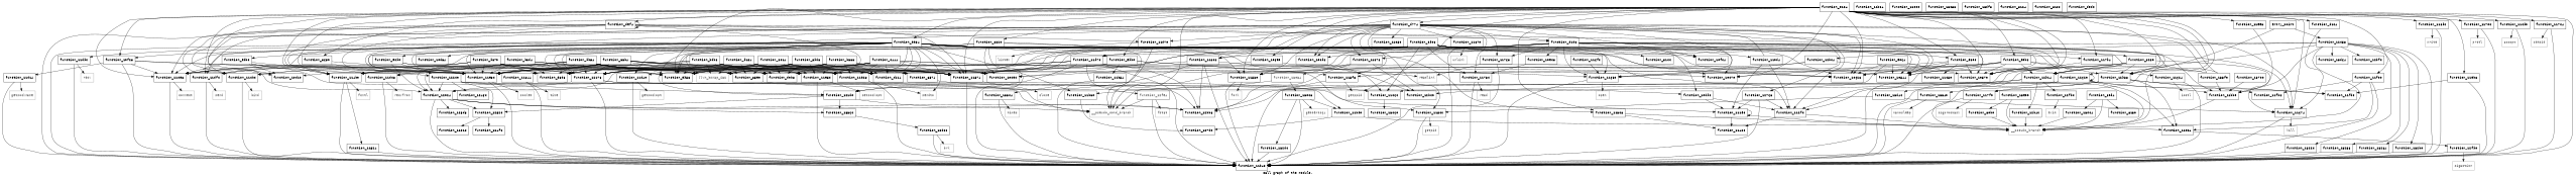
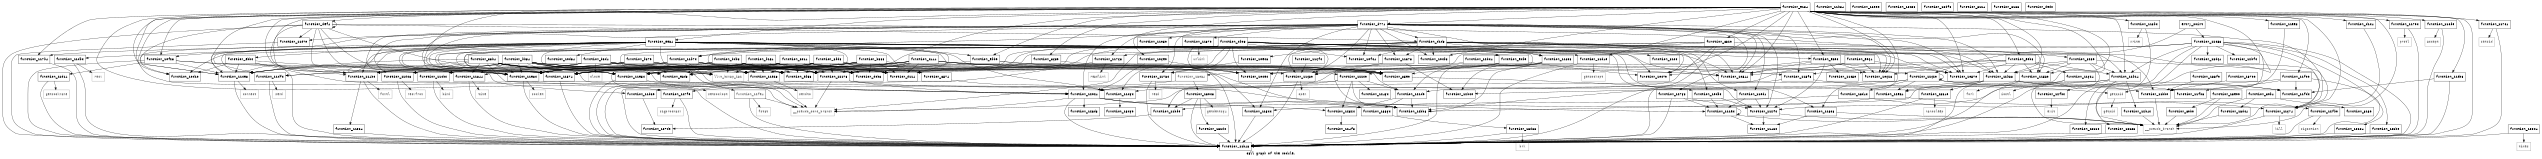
  digraph {
    fontname="DejaVu Sans Mono"
    label="Call graph of the module."
    node [fontname="DejaVu Sans Mono" shape=record]
    edge [fontname="DejaVu Sans Mono"]
    n1 [label="{function_117c4}"]
    n2 [label="{function_11b48}"]
    n3 [color=gray50 fontcolor=gray50 label="{setsid}"]
    n4 [label="{function_e0b8}"]
    n5 [label="{function_116a0}"]
    n6 [label="{function_11624}"]
    n7 [label="{function_10544}"]
    n8 [label="{function_10570}"]
    n9 [label="{function_10628}"]
    n10 [label="{function_115a0}"]
    n11 [label="{function_12914}"]
    n12 [label="{function_129a8}"]
    n13 [color=gray50 fontcolor=gray50 label="{open}"]
    n14 [color=gray50 fontcolor=gray50 label="{ioctl}"]
    n15 [color=gray50 fontcolor=gray50 label="{fork}"]
    n16 [color=gray50 fontcolor=gray50 label="{__pseudo_branch}"]
    n17 [label="{function_12bb8}"]
    n18 [label="{function_12bc0}"]
    n19 [label="{function_12fbc}"]
    n20 [label="{function_12b4c}"]
    n21 [label="{function_117f0}"]
    n22 [label="{function_11fdc}"]
    n23 [label="{function_11fb8}"]
    n24 [label="{function_12ea4}"]
    n25 [label="{function_13340}"]
    n26 [label="{function_ea0c}"]
    n27 [label="{function_112fc}"]
    n28 [label="{function_10c70}"]
    n29 [label="{function_11c50}"]
    n30 [label="{function_114ac}"]
    n31 [label="{function_e1a4}"]
    n32 [label="{function_1189c}"]
    n33 [label="{function_e9b0}"]
    n34 [label="{function_e958}"]
    n35 [label="{function_11ce8}"]
    n36 [label="{function_1170c}"]
    n37 [label="{function_ee34}"]
    n38 [label="{function_113c8}"]
    n39 [label="{function_114b0}"]
    n40 [label="{function_11d40}"]
    n41 [label="{function_11794}"]
    n42 [label="{function_106e0}"]
    n43 [label="{function_11574}"]
    n44 [label="{function_11674}"]
    n45 [label="{function_10c98}"]
    n46 [label="{function_10f28}"]
    n47 [label="{function_11c90}"]
    n48 [label="{function_10d10}"]
    n49 [label="{function_11dfc}"]
    n50 [label="{function_11e8c}"]
    n51 [label="{function_11eb8}"]
    n52 [label="{function_11ee8}"]
    n53 [label="{function_11f00}"]
    n54 [color=gray50 fontcolor=gray50 label="{__pseudo_cond_branch}"]
    n55 [label="{function_8320}"]
    n56 [label="{function_8650}"]
    n57 [label="{function_d1c4}"]
    n58 [label="{function_d774}"]
    n59 [label="{function_def4}"]
    n60 [color=gray50 fontcolor=gray50 label="{getppid}"]
    n61 [color=gray50 fontcolor=gray50 label="{sigprocmask}"]
    n62 [color=gray50 fontcolor=gray50 label="{write}"]
    n63 [label="{function_11844}"]
-   n64 [label="{function_11b54}"]
    n65 [label="{function_115cc}"]
    n66 [label="{function_115f8}"]
    n67 [color=gray50 fontcolor=gray50 label="{connect}"]
    n68 [color=gray50 fontcolor=gray50 label="{prctl}"]
    n69 [label="{function_11d9c}"]
    n70 [label="{function_ebbc}"]
    n71 [label="{function_10d34}"]
    n72 [label="{function_12178}"]
    n73 [label="{function_ec90}"]
    n74 [label="{function_11ba0}"]
    n75 [label="{function_11dc8}"]
    n76 [label="{function_11c6c}"]
    n77 [label="{function_11e5c}"]
    n78 [label="{function_11e28}"]
    n79 [color=gray50 fontcolor=gray50 label="{llvm_bswap_i32}"]
    n80 [label="{function_d0b8}"]
    n81 [label="{function_d114}"]
    n82 [label="{function_11524}"]
    n83 [color=gray50 fontcolor=gray50 label="{fcntl}"]
    n84 [color=gray50 fontcolor=gray50 label="{getsockopt}"]
    n85 [label="{function_12024}"]
    n86 [label="{function_10cec}"]
    n87 [color=gray50 fontcolor=gray50 label="{close}"]
    n88 [color=gray50 fontcolor=gray50 label="{kill}"]
    n89 [label="{function_11d14}"]
    n90 [color=gray50 fontcolor=gray50 label="{accept}"]
    n91 [color=gray50 fontcolor=gray50 label="{send}"]
    n92 [color=gray50 fontcolor=gray50 label="{socket}"]
    n93 [label="{function_11bb0}"]
    n94 [label="{function_121d0}"]
    n95 [label="{function_8230}"]
    n96 [label="{function_122c0}"]
    n97 [color=gray50 fontcolor=gray50 label="{recv}"]
    n98 [label="{function_11870}"]
    n99 [label="{function_110d4}"]
    n100 [label="{function_118c8}"]
    n101 [label="{function_1197c}"]
    n102 [label="{function_10fc4}"]
    n103 [label="{function_11050}"]
    n104 [label="{function_11a78}"]
    n105 [label="{function_1173c}"]
    n106 [label="{function_11768}"]
    n107 [label="{function_11d70}"]
    n108 [label="{function_11cbc}"]
    n109 [label="{function_12768}"]
    n110 [label="{function_d1d8}"]
    n111 [color=gray50 fontcolor=gray50 label="{time}"]
    n112 [color=gray50 fontcolor=gray50 label="{unlink}"]
    n113 [label="{function_ead8}"]
    n114 [label="{function_111ec}"]
    n115 [label="{function_1336c}"]
    n116 [label="{function_1252c}"]
    n117 [fontcolor=gray50 label="{function_12fe4}"]
    n118 [color=gray50 fontcolor=gray50 label="{fstat}"]
    n119 [label="{function_123d8}"]
    n120 [label="{function_133c4}"]
    n121 [color=gray50 fontcolor=gray50 label="{getpid}"]
    n122 [label="{function_116fc}"]
    n123 [fontcolor=gray50 label="{function_13034}"]
    n124 [label="{function_130c8}"]
    n125 [label="{function_11b90}"]
    n126 [label="{function_1246c}"]
    n127 [label="{function_137d0}"]
    n128 [color=gray50 fontcolor=gray50 label="{recvfrom}"]
    n129 [label="{function_13c60}"]
    n130 [color=gray50 fontcolor=gray50 label="{setsockopt}"]
    n131 [color=gray50 fontcolor=gray50 label="{sendto}"]
    n132 [label="{function_10d9c}"]
    n133 [color=gray50 fontcolor=gray50 label="{times}"]
    n134 [label="{function_11b84}"]
    n135 [color=gray50 fontcolor=gray50 label="{getsockname}"]
    n136 [color=gray50 fontcolor=gray50 label="{read}"]
    n137 [color=gray50 fontcolor=gray50 label="{readlink}"]
-   n138 [color=gray50 fontcolor=gray50 label="{listen}"]
    n139 [label="{function_10ec8}"]
    n140 [color=gray50 fontcolor=gray50 label="{bind}"]
    n141 [label="{function_12f90}"]
    n142 [label="{function_12000}"]
    n143 [color=gray50 fontcolor=gray50 label="{sigaction}"]
    n144 [color=gray50 fontcolor=gray50 label="{exit}"]
    n145 [color=gray50 fontcolor=gray50 label="{getdents64}"]
    n146 [color=gray50 fontcolor=gray50 label="{nanosleep}"]
    n147 [color=gray50 fontcolor=gray50 label="{brk}"]
    n148 [label="{function_132dc}"]
    n149 [label="{function_1322c}"]
    n150 [label="{function_13258}"]
    n151 [label="{function_13284}"]
    n152 [label="{function_132b0}"]
    n153 [label="{function_13d88}"]
    n154 [label="{function_133f0}"]
    n155 [label="{function_13700}"]
    n156 [label="{function_13c58}"]
    n157 [label="{function_13d4c}"]
    n158 [label="{function_13d64}"]
    n159 [label="{function_13dc4}"]
    n160 [label="{function_13df8}"]
    n161 [label="{function_13e00}"]
    n162 [label="{function_80b0}"]
    n163 [label="{function_124f8}"]
-   n164 [label="{function_12518}"]
    n165 [label="{function_12620}"]
    n166 [label="{function_12bc4}"]
    n167 [label="{function_12bfc}"]
    n168 [label="{function_12c58}"]
    n169 [label="{function_8094}"]
    n170 [label="{function_8130}"]
    n171 [label="{function_8124}"]
    n172 [label="{function_8188}"]
    n173 [label="{entry_point}"]
    n174 [label="{function_81cc}"]
    n175 [label="{function_8574}"]
    n176 [label="{function_85e0}"]
    n177 [label="{function_89d8}"]
    n178 [label="{function_9154}"]
    n179 [label="{function_9870}"]
    n180 [label="{function_9b54}"]
    n181 [label="{function_a3b4}"]
    n182 [label="{function_ac14}"]
    n183 [label="{function_b388}"]
    n184 [label="{function_bad4}"]
    n185 [label="{function_bdb8}"]
    n186 [label="{function_c444}"]
    n187 [label="{function_c908}"]
    n188 [label="{function_dedc}"]
    n189 [label="{function_e064}"]
    n1 -> n2
    n1 -> n3
    n4 -> n5
    n4 -> n6
    n4 -> n7
    n4 -> n8
    n4 -> n9
    n4 -> n10
    n4 -> n11
    n4 -> n12
    n5 -> n2
    n5 -> n13
    n6 -> n2
    n6 -> n14
    n10 -> n2
    n10 -> n15
    n11 -> n16
    n11 -> n17
    n11 -> n18
    n11 -> n19
    n11 -> n20
    n12 -> n2
    n12 -> n21
    n12 -> n22
    n12 -> n23
    n12 -> n24
    n12 -> n25
    n19 -> n144
    n20 -> n16
    n21 -> n2
    n21 -> n61
-   n125 -> n24
+   n24 -> n125
    n24 -> n141
    n25 -> n2
    n25 -> n146
    n26 -> n7
    n26 -> n8
    n26 -> n9
    n26 -> n27
    n26 -> n28
    n26 -> n29
    n27 -> n16
    n27 -> n30
    n31 -> n1
    n31 -> n2
    n31 -> n4
    n31 -> n7
    n31 -> n8
    n31 -> n9
    n31 -> n10
    n31 -> n11
    n31 -> n12
    n31 -> n16
    n31 -> n21
    n31 -> n26
    n31 -> n27
    n31 -> n28
    n31 -> n32
    n31 -> n33
    n31 -> n34
    n31 -> n35
    n31 -> n36
    n31 -> n37
    n31 -> n38
    n31 -> n39
-   n33 -> n40
+   n31 -> n40
    n31 -> n41
    n31 -> n42
    n31 -> n43
    n31 -> n44
    n31 -> n45
    n31 -> n46
    n31 -> n47
    n31 -> n48
    n31 -> n49
    n31 -> n50
    n31 -> n51
    n31 -> n52
    n31 -> n53
    n31 -> n54
    n31 -> n55
    n31 -> n56
    n31 -> n57
    n31 -> n58
    n31 -> n59
    n31 -> n60
    n32 -> n2
    n32 -> n62
    n33 -> n63
-   n33 -> n64
    n33 -> n65
    n33 -> n66
    n35 -> n2
    n35 -> n67
    n36 -> n2
    n36 -> n68
    n37 -> n2
    n37 -> n7
    n37 -> n8
    n37 -> n9
    n37 -> n10
    n37 -> n11
    n37 -> n27
    n37 -> n33
    n37 -> n34
    n37 -> n35
    n37 -> n38
    n37 -> n39
    n37 -> n40
    n37 -> n41
    n37 -> n43
    n37 -> n46
    n37 -> n49
    n37 -> n50
    n37 -> n63
    n37 -> n69
    n37 -> n70
    n37 -> n71
    n37 -> n72
    n37 -> n73
    n37 -> n74
    n37 -> n75
    n37 -> n76
    n37 -> n77
    n37 -> n78
    n37 -> n79
-   n37 -> n131
+   n37 -> n80
    n37 -> n81
    n38 -> n16
    n38 -> n30
    n39 -> n2
    n39 -> n82
    n39 -> n83
    n40 -> n2
    n40 -> n84
    n41 -> n2
-   n42 -> n137
+   n42 -> n85
    n42 -> n86
    n43 -> n2
-   n43 -> n87
+   n184 -> n87
    n44 -> n2
    n44 -> n88
    n46 -> n2
    n46 -> n35
    n46 -> n43
    n46 -> n50
    n46 -> n89
    n47 -> n2
    n47 -> n90
    n49 -> n2
    n49 -> n91
    n50 -> n2
    n50 -> n92
    n51 -> n2
    n51 -> n22
    n52 -> n93
    n53 -> n2
    n53 -> n22
    n53 -> n23
    n53 -> n24
    n55 -> n2
    n55 -> n54
    n55 -> n72
    n55 -> n86
    n55 -> n94
    n55 -> n95
    n56 -> n72
    n56 -> n96
    n57 -> n44
    n58 -> n5
    n58 -> n7
    n58 -> n8
    n58 -> n9
    n58 -> n10
    n58 -> n12
    n58 -> n27
    n58 -> n43
    n58 -> n44
    n58 -> n45
    n58 -> n48
    n58 -> n50
    n58 -> n63
    n58 -> n65
    n58 -> n66
    n58 -> n85
    n58 -> n98
-   n99 -> n58
+   n58 -> n99
    n58 -> n100
    n58 -> n101
    n58 -> n102
    n58 -> n103
    n58 -> n104
    n58 -> n105
    n58 -> n106
    n58 -> n107
    n58 -> n108
    n58 -> n109
    n58 -> n110
    n59 -> n2
    n59 -> n12
    n59 -> n35
    n59 -> n39
    n59 -> n43
    n59 -> n50
    n59 -> n59
    n59 -> n77
    n59 -> n107
    n59 -> n108
    n59 -> n110
    n63 -> n2
    n63 -> n111
-   n64 -> n120
    n65 -> n2
-   n65 -> n121
+   n60 -> n121
    n66 -> n2
    n66 -> n60
    n69 -> n2
    n69 -> n97
    n70 -> n35
    n70 -> n39
    n70 -> n48
    n70 -> n50
    n70 -> n54
    n72 -> n2
    n72 -> n54
    n72 -> n85
    n72 -> n114
    n73 -> n28
    n73 -> n85
    n73 -> n86
    n73 -> n96
    n74 -> n127
    n75 -> n2
    n75 -> n128
    n76 -> n129
    n77 -> n2
    n77 -> n130
    n78 -> n2
    n78 -> n131
    n82 -> n2
    n85 -> n2
    n85 -> n17
    n85 -> n54
    n85 -> n115
    n85 -> n116
    n85 -> n119
    n89 -> n2
    n89 -> n135
    n93 -> n16
    n94 -> n17
    n94 -> n115
    n94 -> n116
    n95 -> n10
    n95 -> n11
    n95 -> n12
    n95 -> n16
    n95 -> n44
    n95 -> n66
    n96 -> n17
    n96 -> n85
    n96 -> n94
    n96 -> n116
    n96 -> n125
    n96 -> n126
    n98 -> n2
    n98 -> n112
    n99 -> n27
    n99 -> n114
    n100 -> n2
    n100 -> n17
    n100 -> n18
    n100 -> n43
    n100 -> n94
    n101 -> n2
    n101 -> n5
    n101 -> n17
    n101 -> n39
    n101 -> n43
    n101 -> n72
    n101 -> n85
    n101 -> n94
    n101 -> n117
    n104 -> n17
    n104 -> n18
    n104 -> n123
    n105 -> n2
    n105 -> n136
    n106 -> n2
    n106 -> n137
    n107 -> n2
-   n107 -> n138
    n108 -> n2
    n108 -> n140
    n109 -> n2
    n109 -> n27
    n109 -> n114
    n110 -> n5
    n110 -> n7
    n110 -> n8
-   n110 -> n9
    n110 -> n12
    n110 -> n28
    n110 -> n43
    n110 -> n44
    n110 -> n45
    n110 -> n48
    n110 -> n93
    n110 -> n99
    n110 -> n100
    n110 -> n101
    n110 -> n102
    n110 -> n104
    n110 -> n106
    n110 -> n132
    n110 -> n139
    n114 -> n16
    n114 -> n30
    n114 -> n114
    n115 -> n153
    n116 -> n163
-   n116 -> n164
    n117 -> n2
    n117 -> n54
    n117 -> n118
    n120 -> n2
    n120 -> n133
    n122 -> n5
    n123 -> n74
    n123 -> n124
    n124 -> n2
    n124 -> n125
    n124 -> n145
    n124 -> n148
    n125 -> n127
    n132 -> n27
    n132 -> n114
    n139 -> n105
    n141 -> n2
    n141 -> n143
    n148 -> n2
    n149 -> n2
    n150 -> n2
    n151 -> n2
    n152 -> n2
    n153 -> n2
    n153 -> n147
    n154 -> n93
    n155 -> n93
    n157 -> n44
    n157 -> n65
    n159 -> n16
    n161 -> n16
    n161 -> n162
    n162 -> n16
    n165 -> n17
    n165 -> n22
    n165 -> n24
    n165 -> n54
    n165 -> n93
    n165 -> n157
    n165 -> n165
    n166 -> n5
    n166 -> n39
    n166 -> n165
    n168 -> n2
    n168 -> n11
    n168 -> n16
    n168 -> n54
    n168 -> n93
    n168 -> n149
    n168 -> n150
    n168 -> n151
    n168 -> n152
    n168 -> n158
    n168 -> n166
    n168 -> n167
    n169 -> n16
    n169 -> n159
    n169 -> n170
    n173 -> n165
    n173 -> n168
    n175 -> n76
    n176 -> n132
    n177 -> n34
    n177 -> n43
    n177 -> n50
    n177 -> n72
    n177 -> n77
    n177 -> n78
    n177 -> n79
    n177 -> n80
    n177 -> n81
    n177 -> n86
    n177 -> n113
    n177 -> n176
    n178 -> n34
    n178 -> n43
    n178 -> n50
    n178 -> n72
    n178 -> n77
    n178 -> n78
    n178 -> n79
    n178 -> n80
    n178 -> n81
    n178 -> n113
    n178 -> n176
    n179 -> n34
    n179 -> n35
    n179 -> n49
    n179 -> n50
    n179 -> n72
    n179 -> n79
    n179 -> n108
    n179 -> n113
    n179 -> n176
    n180 -> n34
    n180 -> n35
    n180 -> n39
    n180 -> n43
    n180 -> n50
    n180 -> n63
    n180 -> n72
    n180 -> n75
    n180 -> n77
    n180 -> n78
    n180 -> n79
    n180 -> n80
    n180 -> n81
    n180 -> n85
    n180 -> n113
    n180 -> n176
    n181 -> n34
    n181 -> n35
    n181 -> n39
    n181 -> n43
    n181 -> n50
    n181 -> n63
    n181 -> n72
    n181 -> n75
    n181 -> n77
    n181 -> n78
    n181 -> n79
    n181 -> n80
    n181 -> n81
    n181 -> n85
    n181 -> n113
    n181 -> n176
    n182 -> n34
    n182 -> n43
    n182 -> n50
    n182 -> n72
    n182 -> n77
    n182 -> n78
    n182 -> n79
    n182 -> n80
    n182 -> n81
    n182 -> n113
    n182 -> n175
    n182 -> n176
    n183 -> n34
    n183 -> n43
    n183 -> n50
    n183 -> n72
    n183 -> n77
    n183 -> n78
    n183 -> n79
    n183 -> n80
    n183 -> n81
    n183 -> n175
    n183 -> n176
    n184 -> n34
    n184 -> n35
    n184 -> n49
    n184 -> n50
    n184 -> n72
    n184 -> n79
    n184 -> n108
    n184 -> n113
    n184 -> n176
    n185 -> n34
    n185 -> n43
    n185 -> n50
    n185 -> n72
    n185 -> n77
    n185 -> n78
    n185 -> n79
    n185 -> n80
    n185 -> n81
    n185 -> n113
    n185 -> n176
    n186 -> n7
    n186 -> n9
    n186 -> n34
    n186 -> n43
    n186 -> n50
    n186 -> n72
    n186 -> n77
    n186 -> n78
    n186 -> n79
    n186 -> n80
    n186 -> n81
    n186 -> n86
    n186 -> n176
    n187 -> n5
    n187 -> n7
    n187 -> n8
    n187 -> n9
    n187 -> n26
    n187 -> n28
    n187 -> n34
    n187 -> n43
    n187 -> n50
    n187 -> n72
    n187 -> n76
    n187 -> n77
    n187 -> n78
    n187 -> n80
    n187 -> n81
    n187 -> n86
    n187 -> n102
    n187 -> n105
    n187 -> n174
    n187 -> n176
    n189 -> n7
    n189 -> n8
    n189 -> n9
    n189 -> n76
  }
